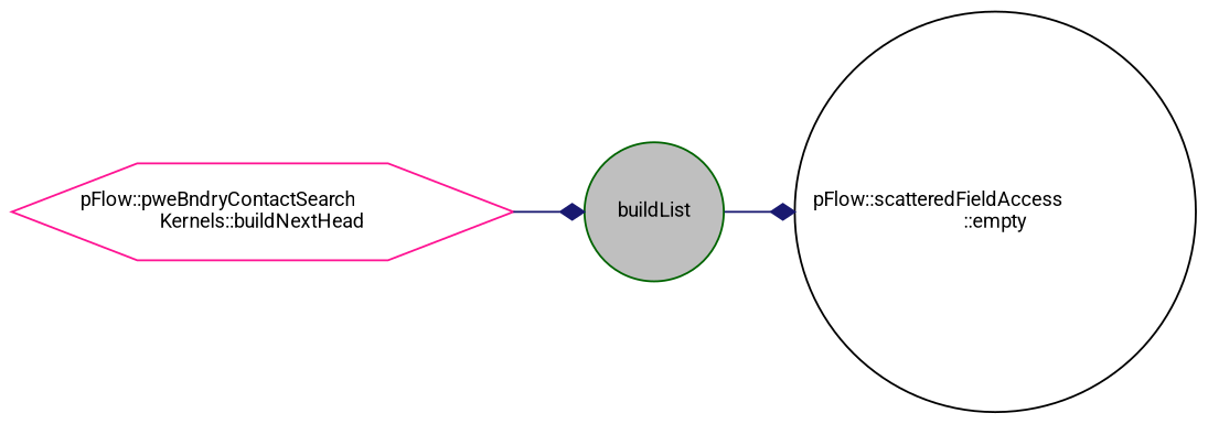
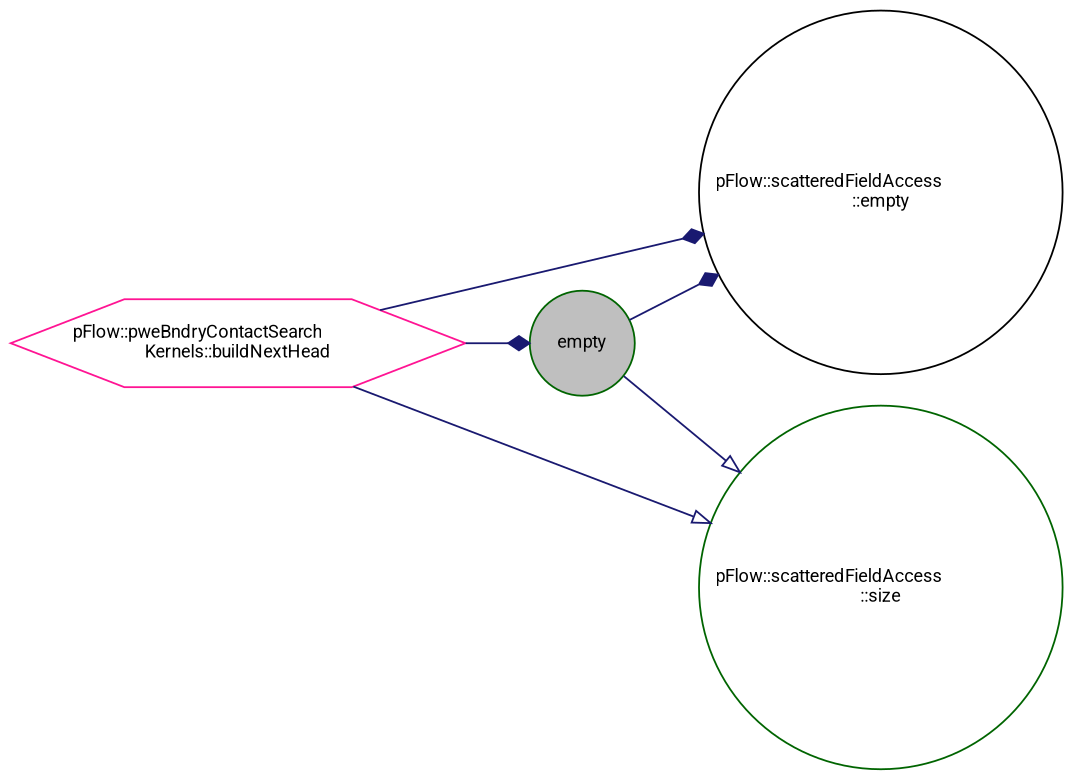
  digraph {
    fontname=Roboto
    rankdir=LR
    node [color=darkgreen fillcolor=white fontname=Roboto fontsize=10 shape=circle style=filled]
    edge [arrowhead=diamond color=midnightblue fontname=Roboto fontsize=10 labelfontname=Helvetica labelfontsize=10 style=solid]
-   n1 [fillcolor=grey75 fontcolor=black height=0.2 label=buildList width=0.4]
+   n1 [fillcolor=grey75 fontcolor=black height=0.2 label=empty width=0.4]
    n2 [color=black height=0.2 label="pFlow::scatteredFieldAccess\l::empty" width=0.4]
+   n3 [height=0.2 label="pFlow::scatteredFieldAccess\l::size" width=0.4]
    n4 [color=deeppink height=0.2 label="pFlow::pweBndryContactSearch\lKernels::buildNextHead" shape=hexagon width=0.4]
    n1 -> n2
+   n1 -> n3 [arrowhead=onormal]
    n4 -> n1
+   n4 -> n2
+   n4 -> n3 [arrowhead=onormal]
  }
